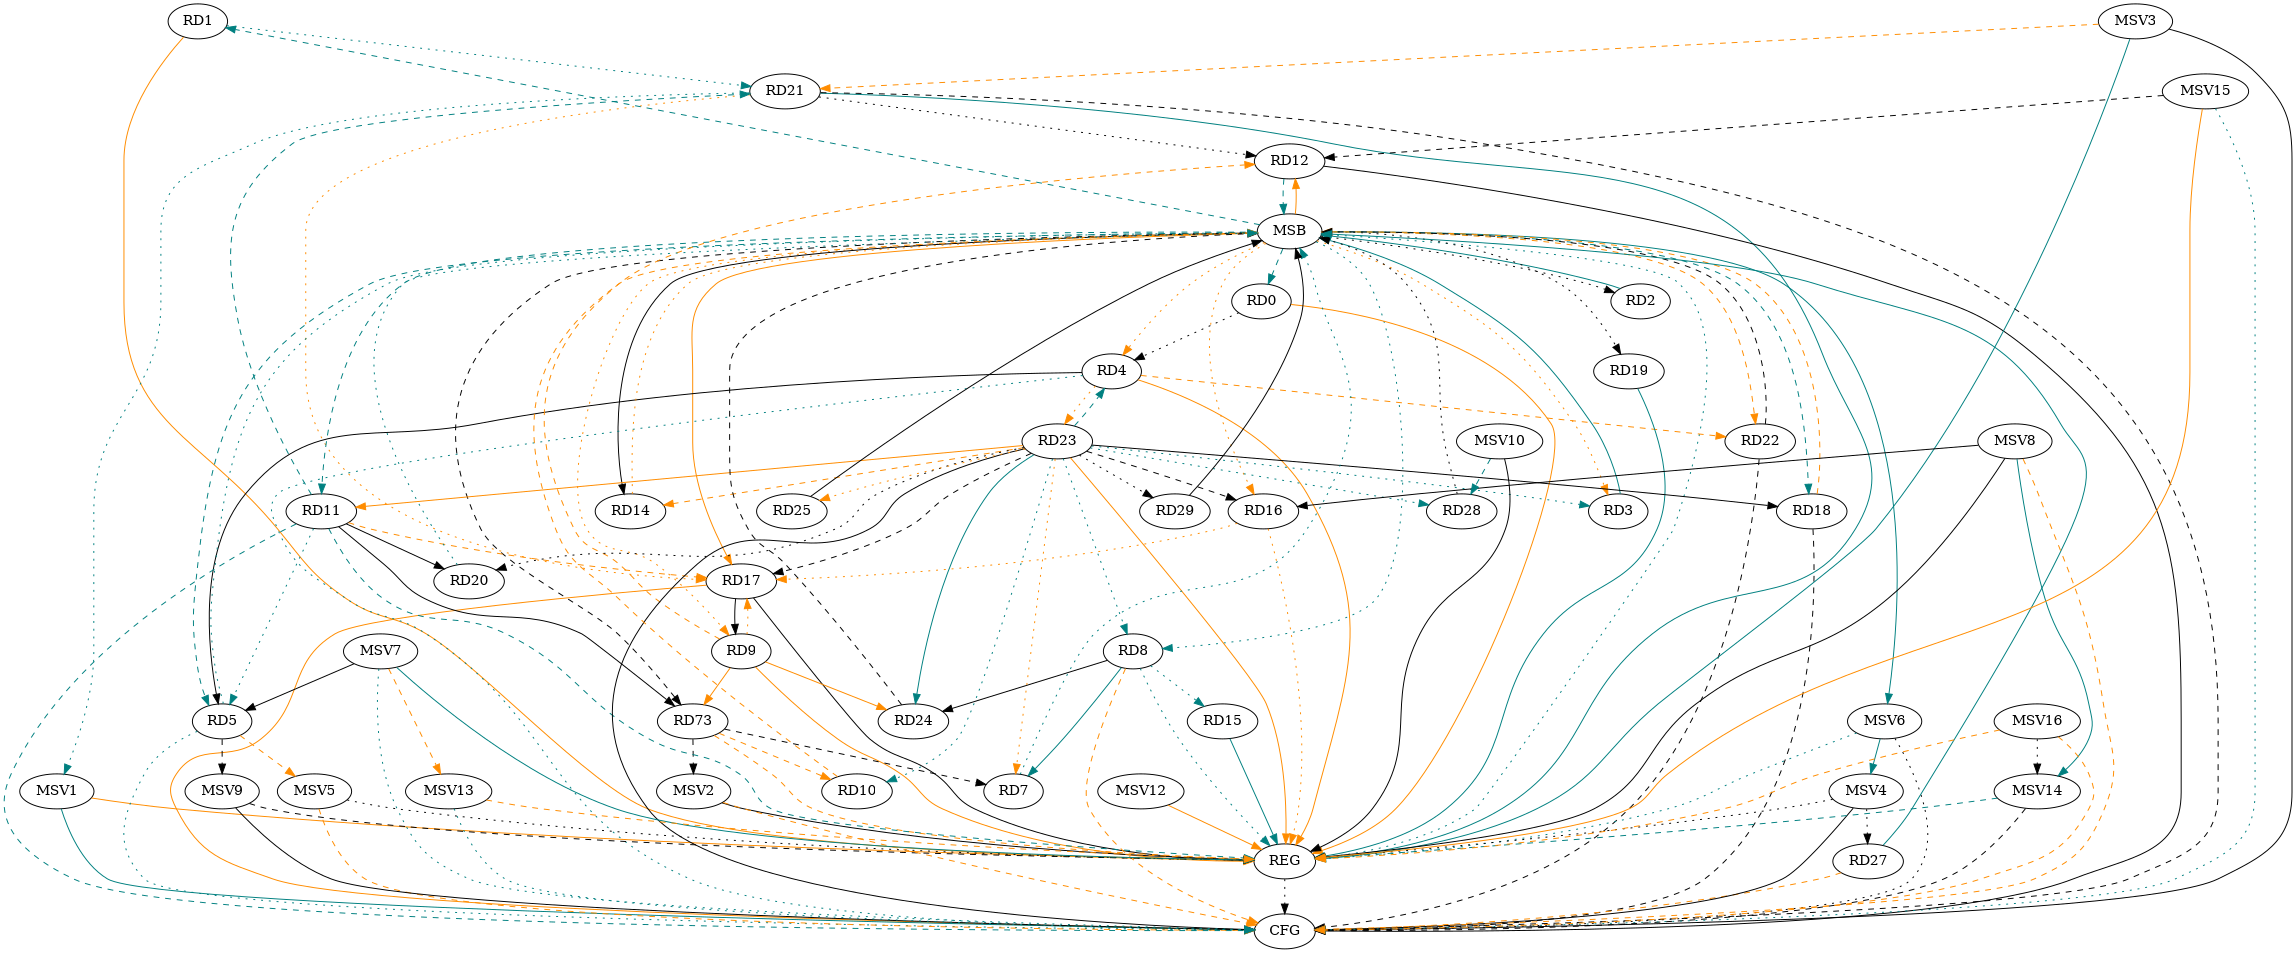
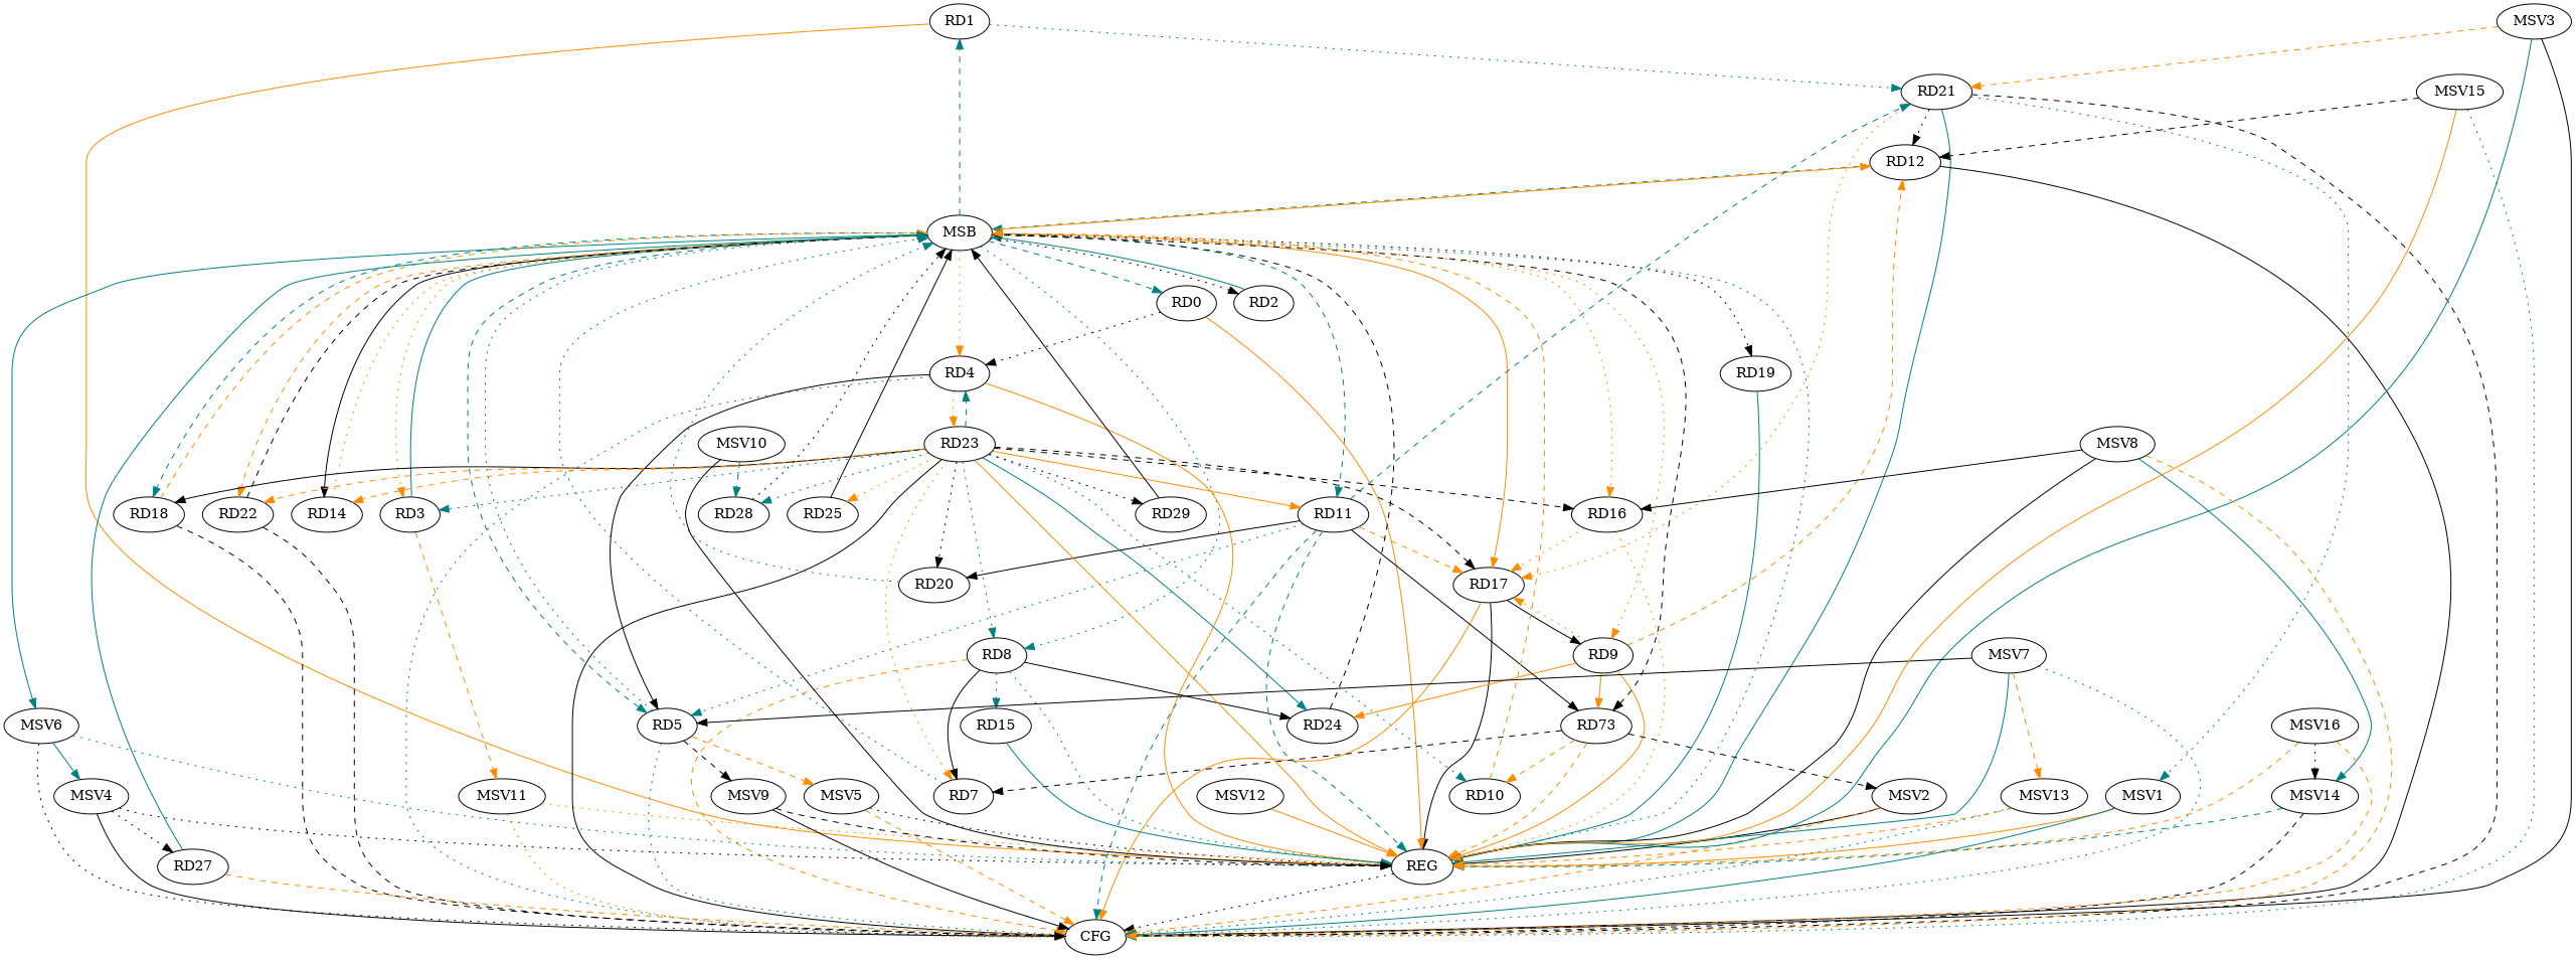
  strict digraph {
    edge [color=darkorange style=solid]
    n1 [label=RD1]
    n2 [label=RD21]
    n3 [label=REG]
    n4 [label=CFG]
    n5 [label=RD12]
    n6 [label=RD17]
    n7 [label=MSV1]
    n8 [label=RD2]
    n9 [label=MSB]
    n10 [label=RD3]
    n11 [label=RD4]
    n12 [label=RD5]
    n13 [label=RD0]
    n14 [label=RD8]
    n15 [label=RD9]
    n16 [label=RD73]
    n17 [label=RD11]
    n18 [label=RD14]
    n19 [label=RD16]
    n20 [label=RD18]
    n21 [label=RD19]
    n22 [label=RD22]
    n23 [label=MSV6]
+   n24 [label=MSV11]
    n25 [label=RD23]
    n26 [label=MSV5]
    n27 [label=MSV9]
    n28 [label=RD7]
    n29 [label=RD24]
    n30 [label=RD10]
    n31 [label=RD20]
    n32 [label=RD25]
    n33 [label=RD28]
    n34 [label=RD29]
    n35 [label=RD15]
    n36 [label=MSV2]
    n37 [label=MSV12]
    n38 [label=RD27]
    n39 [label=MSV3]
    n40 [label=MSV4]
    n41 [label=MSV7]
    n42 [label=MSV13]
    n43 [label=MSV8]
    n44 [label=MSV14]
    n45 [label=MSV10]
    n46 [label=MSV15]
    n47 [label=MSV16]
    n1 -> n2 [color=teal style=dotted]
    n1 -> n3
    n2 -> n3 [color=teal]
    n2 -> n4 [color=black style=dashed]
    n2 -> n5 [color=black style=dotted]
    n2 -> n6 [style=dotted]
    n2 -> n7 [color=teal style=dotted]
    n3 -> n4 [color=black style=dotted]
    n5 -> n4 [color=black]
    n5 -> n9 [color=teal style=dashed]
    n6 -> n3 [color=black]
    n6 -> n4
    n6 -> n15 [color=black]
    n7 -> n3
    n7 -> n4 [color=teal]
    n8 -> n9 [color=teal]
    n9 -> n1 [color=teal style=dashed]
    n9 -> n3 [color=teal style=dotted]
    n9 -> n5
    n9 -> n6
    n9 -> n8 [color=black style=dotted]
    n9 -> n10 [style=dotted]
    n9 -> n11 [style=dotted]
    n9 -> n12 [color=teal style=dashed]
    n9 -> n13 [color=teal style=dashed]
    n9 -> n14 [color=teal style=dotted]
    n9 -> n15 [style=dotted]
    n9 -> n16 [color=black style=dashed]
    n9 -> n17 [color=teal style=dashed]
    n9 -> n18 [color=black]
    n9 -> n19 [style=dotted]
    n9 -> n20 [color=teal style=dashed]
    n9 -> n21 [color=black style=dotted]
    n9 -> n22 [style=dashed]
    n9 -> n23 [color=teal]
    n10 -> n9 [color=teal]
+   n10 -> n24 [style=dashed]
    n11 -> n3
    n11 -> n4 [color=teal style=dotted]
    n11 -> n12 [color=black]
    n11 -> n25 [style=dotted]
    n12 -> n4 [color=teal style=dotted]
    n12 -> n9 [color=teal style=dotted]
    n12 -> n26 [style=dashed]
    n12 -> n27 [color=black style=dashed]
    n13 -> n3
    n13 -> n11 [color=black style=dotted]
    n14 -> n3 [color=teal style=dotted]
    n14 -> n4 [style=dashed]
-   n14 -> n28 [color=teal]
+   n14 -> n28 [color=black]
    n14 -> n29 [color=black]
    n14 -> n35 [color=teal style=dotted]
    n15 -> n3
    n15 -> n5 [style=dashed]
    n15 -> n6 [style=dotted]
    n15 -> n16
    n15 -> n29
    n16 -> n3 [style=dashed]
    n16 -> n28 [color=black style=dashed]
    n16 -> n30 [style=dashed]
    n16 -> n36 [color=black style=dashed]
    n17 -> n2 [color=teal style=dashed]
    n17 -> n3 [color=teal style=dashed]
    n17 -> n4 [color=teal style=dashed]
    n17 -> n6 [style=dashed]
    n17 -> n12 [color=teal style=dotted]
    n17 -> n16 [color=black]
    n17 -> n31 [color=black]
    n18 -> n9 [style=dotted]
    n19 -> n3 [style=dotted]
    n19 -> n6 [style=dotted]
    n20 -> n4 [color=black style=dashed]
    n20 -> n9 [style=dashed]
    n21 -> n3 [color=teal]
    n22 -> n4 [color=black style=dashed]
    n22 -> n9 [color=black style=dashed]
    n23 -> n3 [color=teal style=dotted]
    n23 -> n4 [color=black style=dotted]
    n23 -> n40 [color=teal]
+   n24 -> n3 [style=dotted]
+   n24 -> n4 [style=dotted]
    n25 -> n3
    n25 -> n4 [color=black]
    n25 -> n6 [color=black style=dashed]
    n25 -> n10 [color=teal style=dotted]
    n25 -> n11 [color=teal style=dashed]
    n25 -> n14 [color=teal style=dotted]
    n25 -> n17
    n25 -> n18 [style=dashed]
    n25 -> n19 [color=black style=dashed]
    n25 -> n20 [color=black]
-   n11 -> n22 [style=dashed]
+   n25 -> n22 [style=dashed]
    n25 -> n28 [style=dotted]
    n25 -> n29 [color=teal]
    n25 -> n30 [color=teal style=dotted]
    n25 -> n31 [color=black style=dotted]
    n25 -> n32 [style=dotted]
    n25 -> n33 [color=teal style=dotted]
    n25 -> n34 [color=black style=dotted]
    n26 -> n3 [color=black style=dotted]
    n26 -> n4 [style=dashed]
    n27 -> n3 [color=black style=dashed]
    n27 -> n4 [color=black]
    n28 -> n9 [color=teal style=dotted]
    n29 -> n9 [color=black style=dashed]
    n30 -> n9 [style=dashed]
    n31 -> n9 [color=teal style=dotted]
    n32 -> n9 [color=black]
    n33 -> n9 [color=black style=dotted]
    n34 -> n9 [color=black]
    n35 -> n3 [color=teal]
    n36 -> n3 [color=black]
    n36 -> n4 [style=dashed]
    n37 -> n3
    n38 -> n4 [style=dashed]
    n38 -> n9 [color=teal]
    n39 -> n2 [style=dashed]
    n39 -> n3 [color=teal]
    n39 -> n4 [color=black]
    n40 -> n3 [color=black style=dotted]
    n40 -> n4 [color=black]
    n40 -> n38 [color=black style=dotted]
    n41 -> n3 [color=teal]
    n41 -> n4 [color=teal style=dotted]
    n41 -> n12 [color=black]
    n41 -> n42 [style=dashed]
    n42 -> n3 [style=dashed]
    n42 -> n4 [color=teal style=dotted]
    n43 -> n3 [color=black]
    n43 -> n4 [style=dashed]
    n43 -> n19 [color=black]
    n43 -> n44 [color=teal]
    n44 -> n3 [color=teal style=dashed]
    n44 -> n4 [color=black style=dashed]
    n45 -> n3 [color=black]
    n45 -> n33 [color=teal style=dashed]
    n46 -> n3
    n46 -> n4 [color=teal style=dotted]
    n46 -> n5 [color=black style=dashed]
    n47 -> n3 [style=dashed]
    n47 -> n4 [style=dashed]
    n47 -> n44 [color=black style=dotted]
  }
